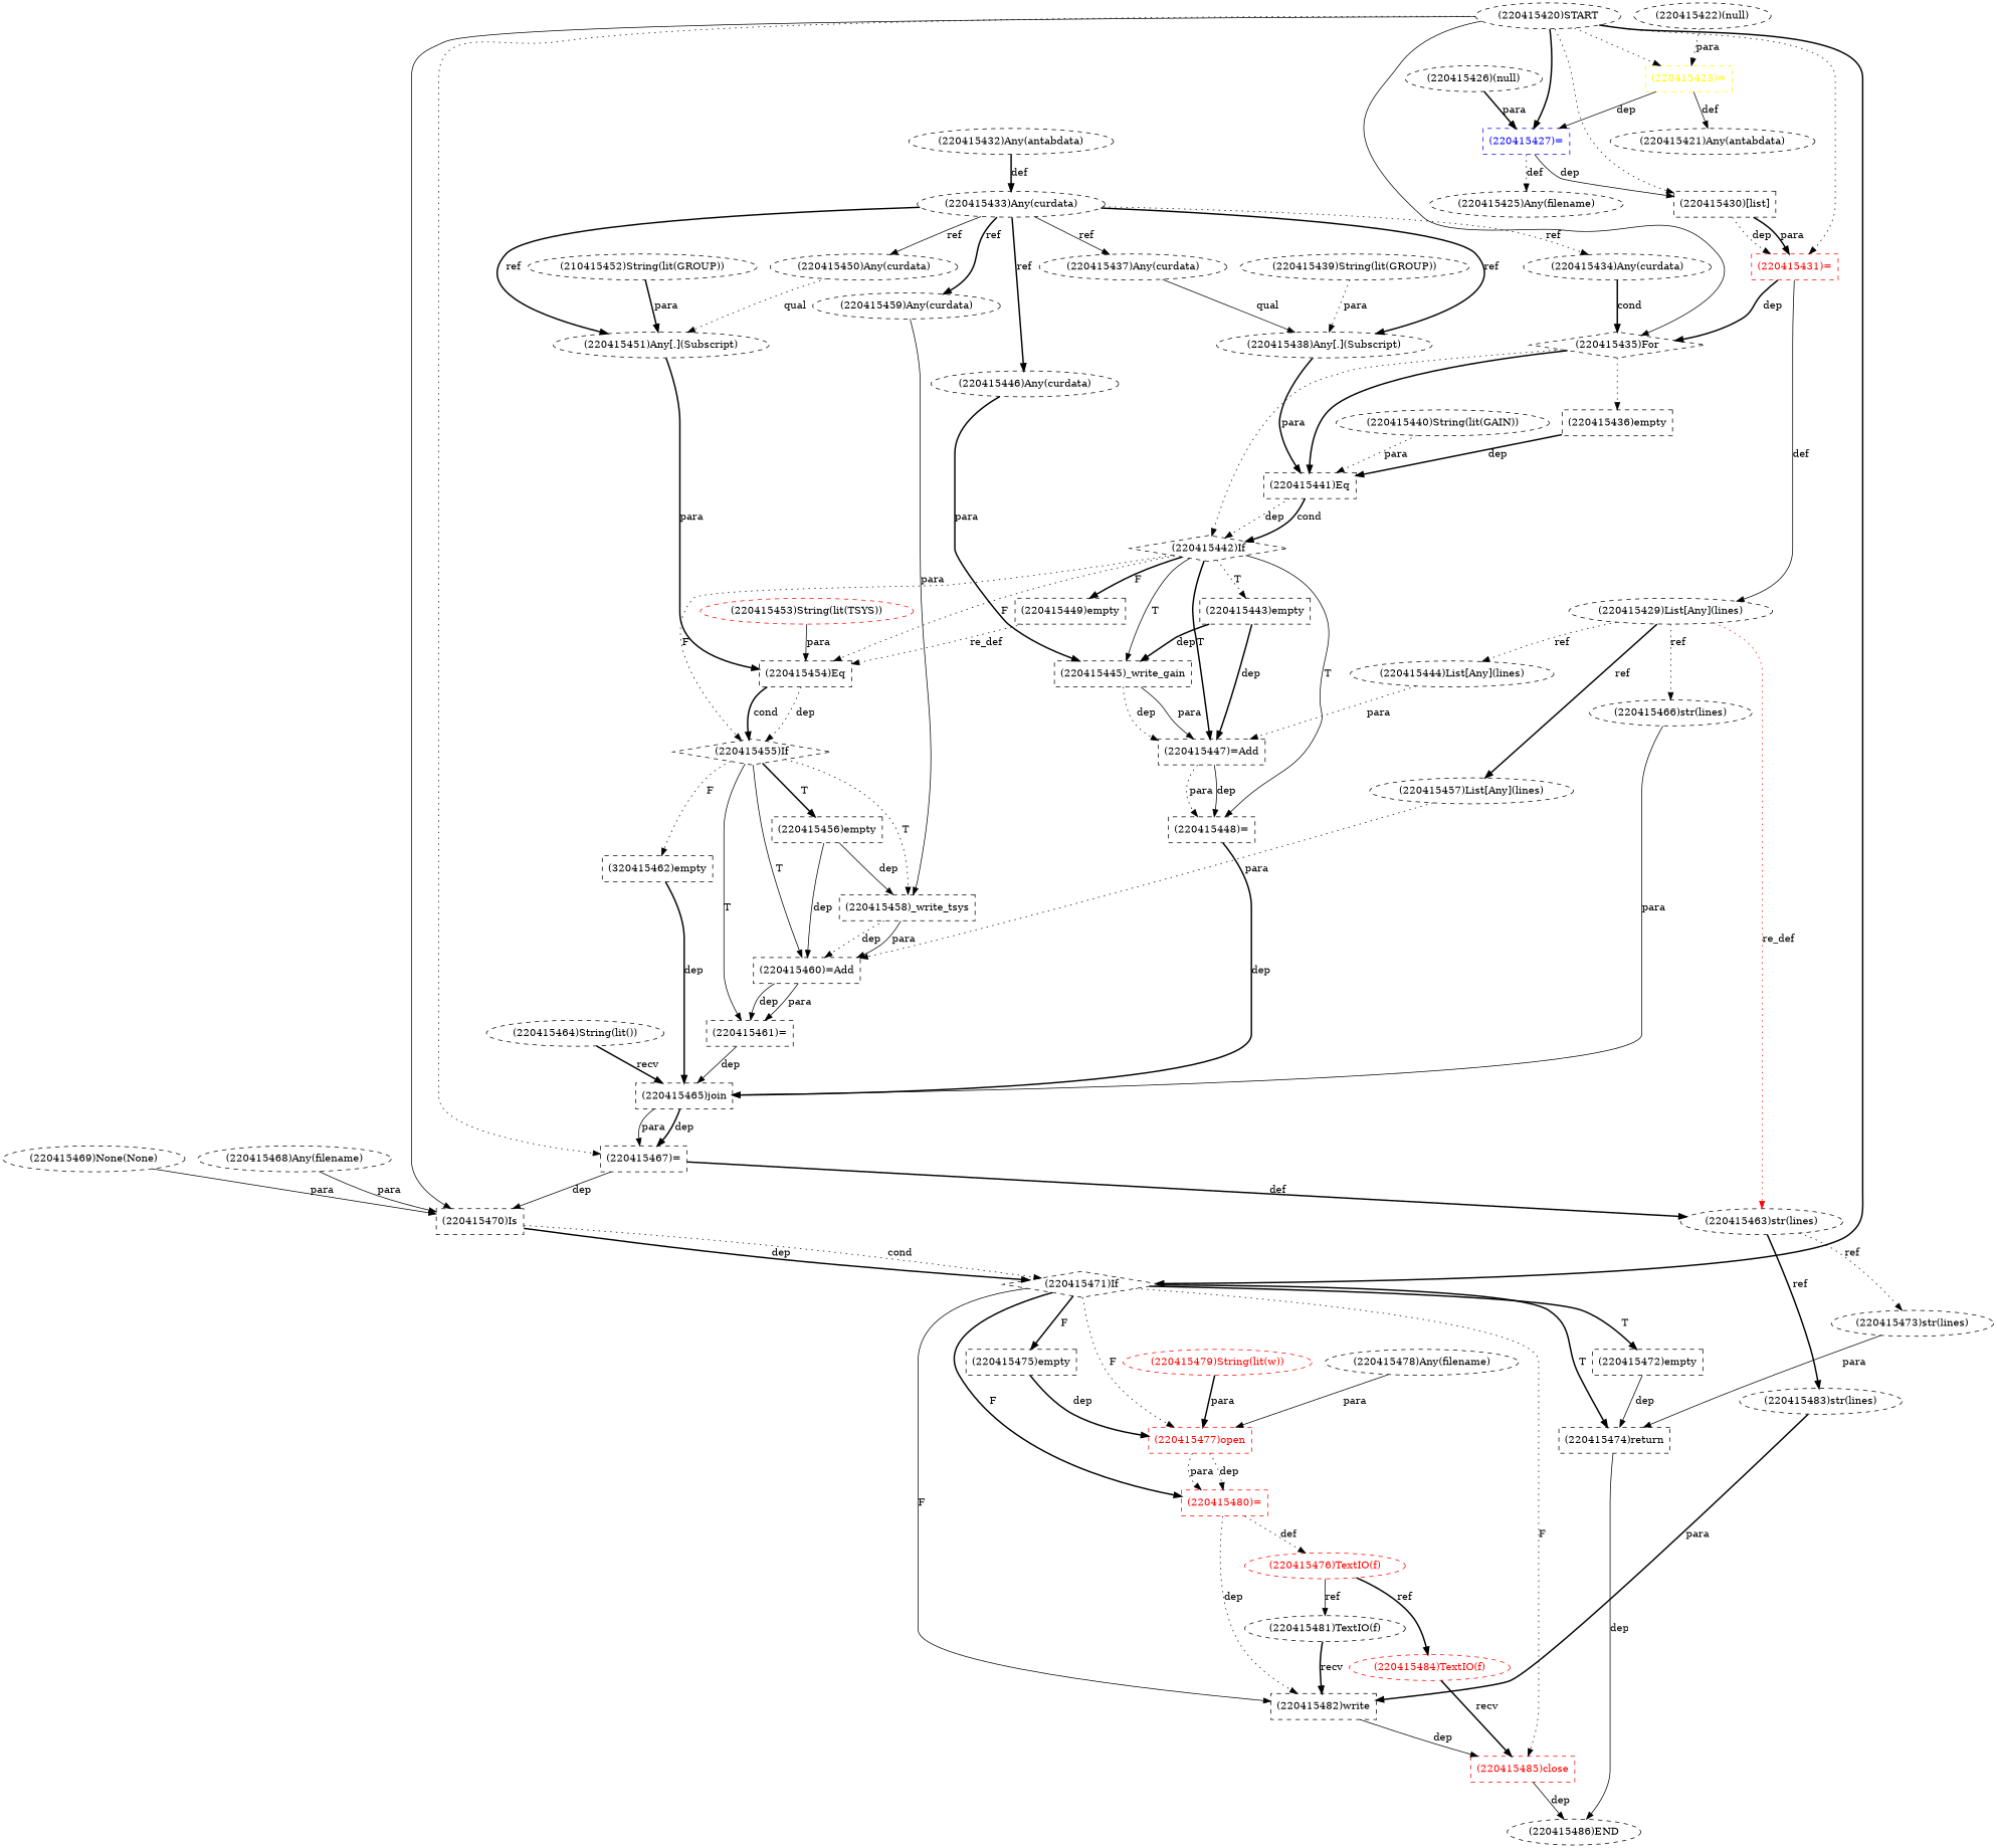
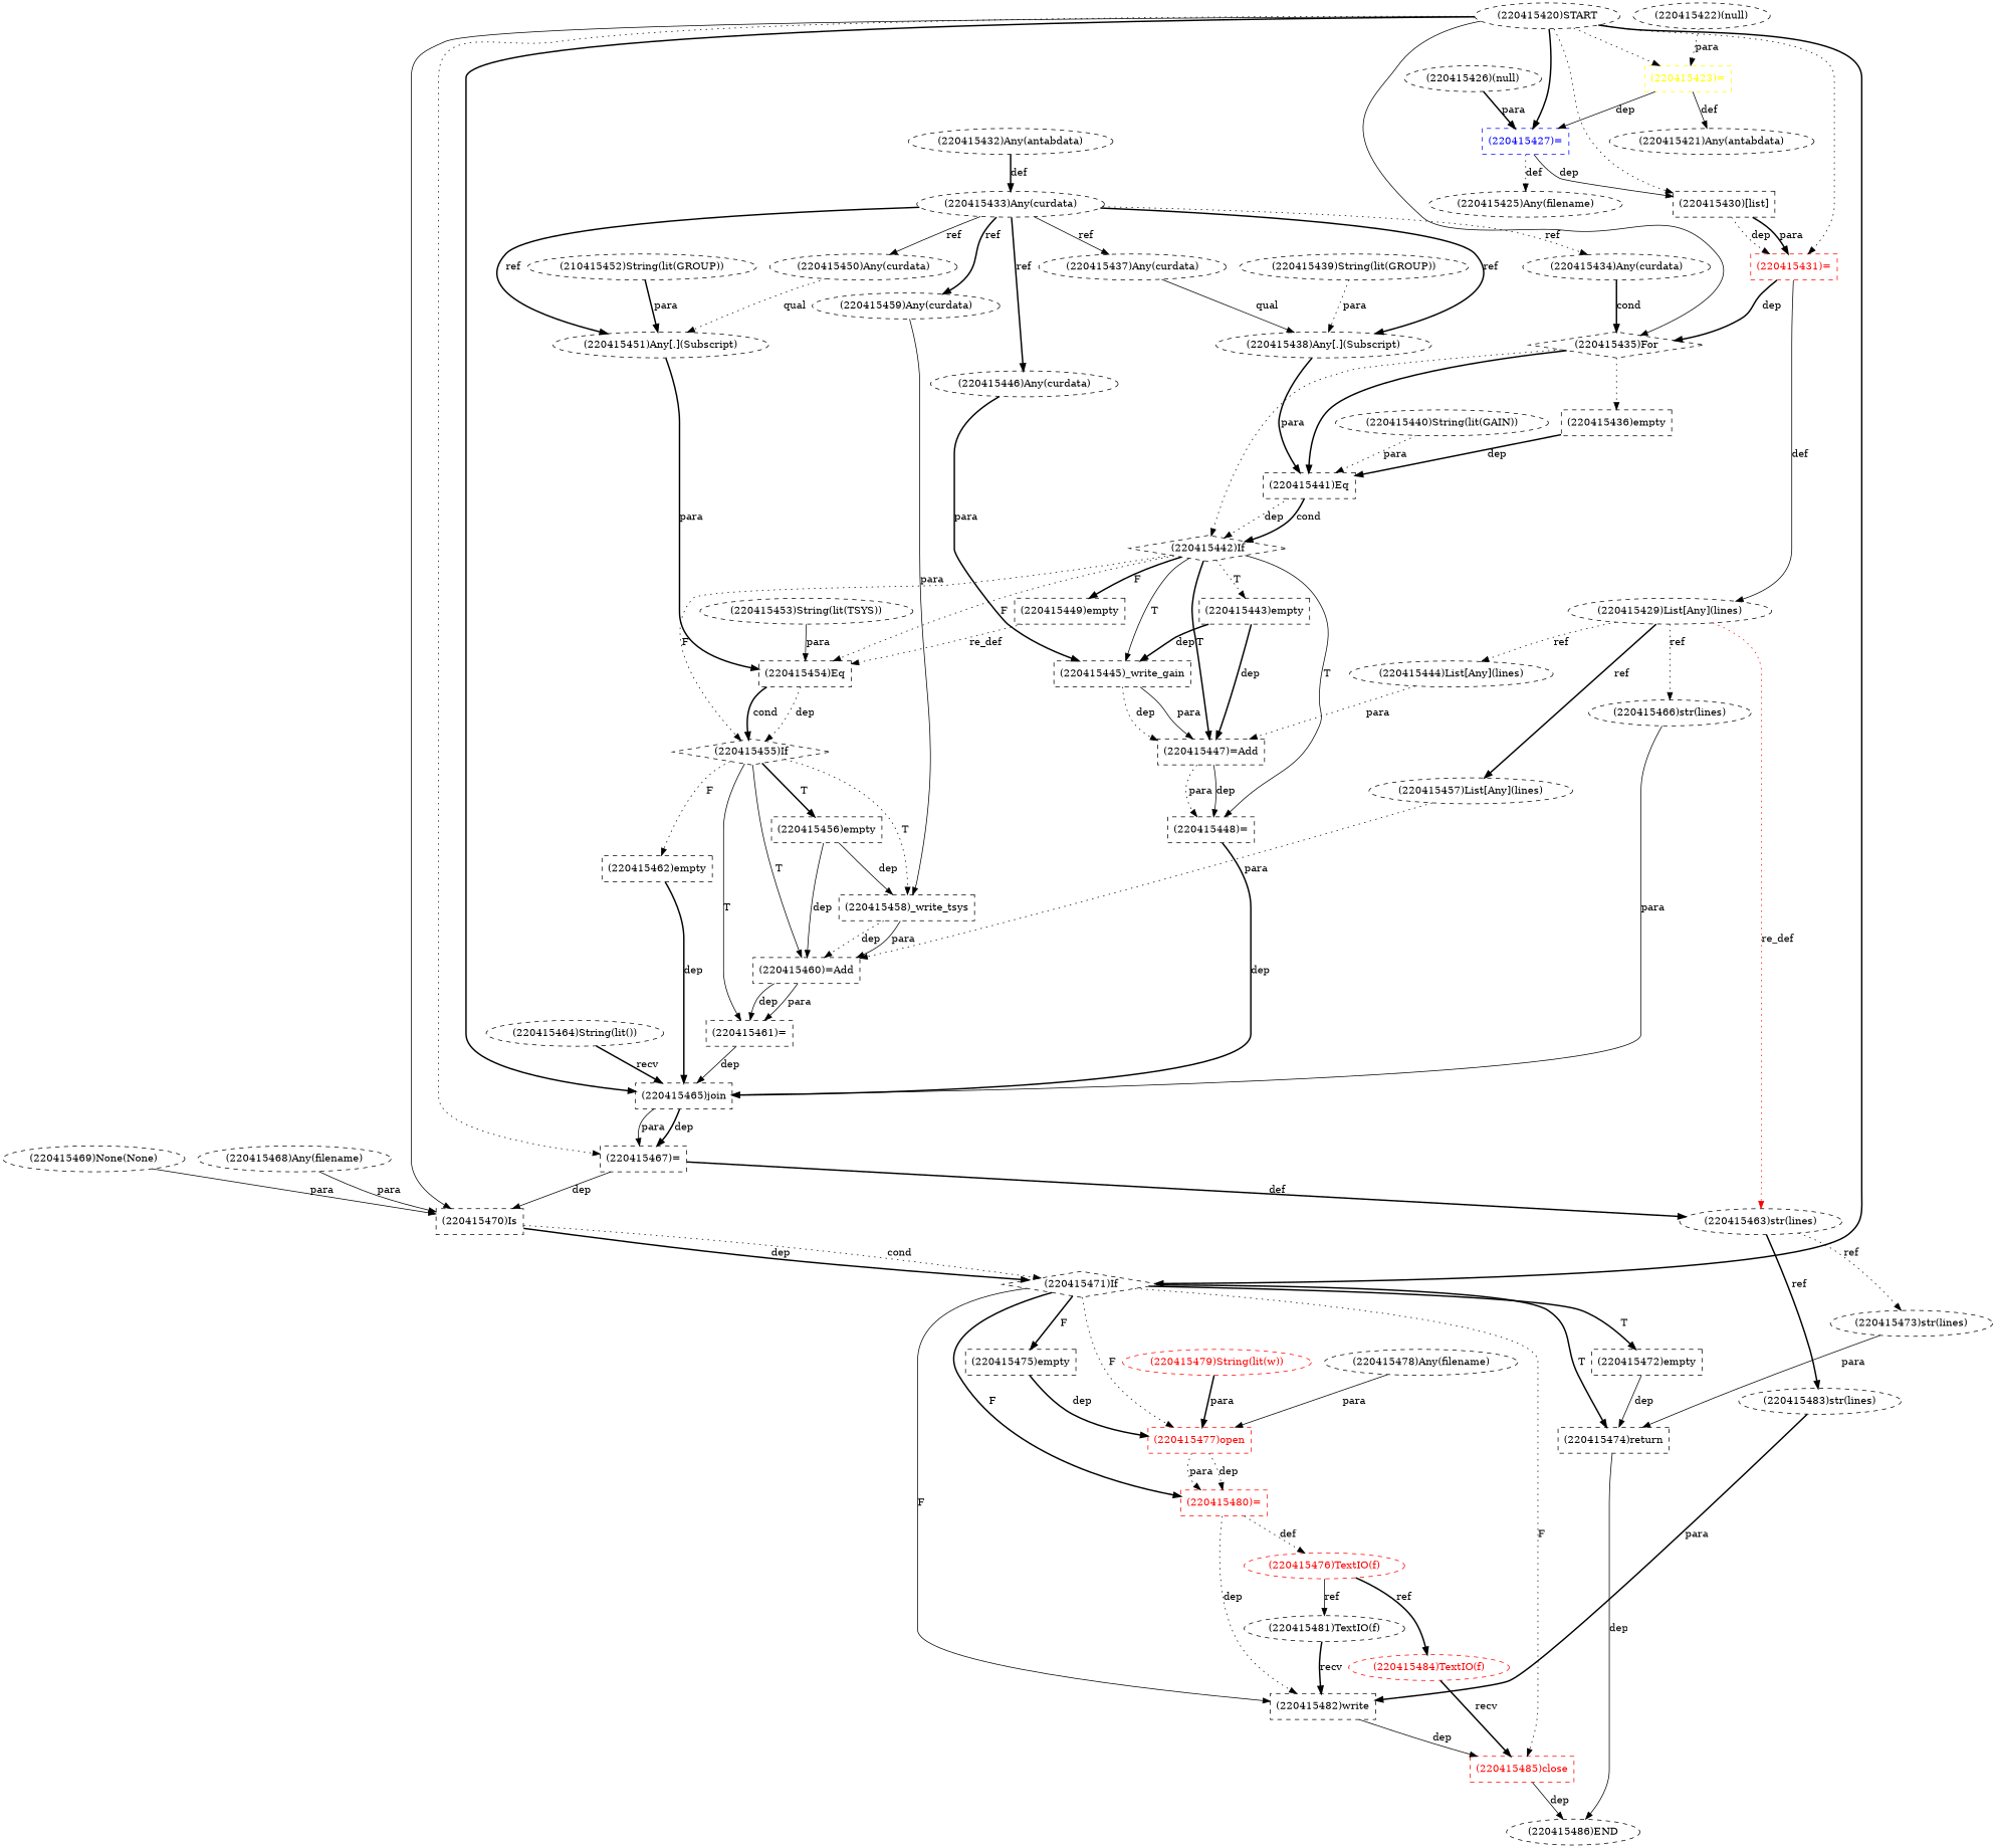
  digraph {
    node [shape=ellipse style=dashed]
    edge [style=bold]
    n1 [label="(220415447)=Add" shape=box]
    n2 [label="(220415448)=" shape=box]
    n3 [label="(220415465)join" shape=box]
    n4 [label="(220415466)str(lines)"]
    n5 [color=black fontcolor=black label="(220415467)=" shape=box]
    n6 [label="(220415420)START" shape=""]
    n7 [color=blue fontcolor=blue label="(220415427)=" shape=box]
    n8 [label="(220415471)If" shape=diamond]
    n9 [label="(220415470)Is" shape=box]
    n10 [color=red fontcolor=red label="(220415431)=" shape=box]
    n11 [label="(220415435)For" shape=diamond]
    n12 [label="(220415430)[list]" shape=box]
    n13 [color=yellow fontcolor=yellow label="(220415423)=" shape=box]
    n14 [label="(220415425)Any(filename)"]
    n15 [label="(220415482)write" shape=box]
    n16 [color=red fontcolor=red label="(220415485)close" shape=box]
    n17 [color=red fontcolor=red label="(220415477)open" shape=box]
    n18 [color=red fontcolor=red label="(220415480)=" shape=box]
    n19 [label="(220415475)empty" shape=box]
    n20 [label="(220415472)empty" shape=box]
    n21 [label="(220415474)return" shape=box]
    n22 [label="(220415429)List[Any](lines)"]
    n23 [label="(220415463)str(lines)"]
    n24 [label="(220415441)Eq" shape=box]
    n25 [label="(220415442)If" shape=diamond]
    n26 [label="(220415436)empty" shape=box]
    n27 [label="(220415421)Any(antabdata)"]
    n28 [label="(220415481)TextIO(f)"]
    n29 [label="(220415461)=" shape=box]
    n30 [label="(220415486)END" shape=""]
    n31 [label="(220415440)String(lit(GAIN))"]
    n32 [color=red fontcolor=red label="(220415479)String(lit(w))"]
-   n33 [label="(220415453)String(lit(TSYS))" color=red]
+   n33 [label="(220415453)String(lit(TSYS))"]
    n34 [label="(220415454)Eq" shape=box]
    n35 [label="(220415455)If" shape=diamond]
    n36 [color=red fontcolor=red label="(220415476)TextIO(f)"]
    n37 [label="(220415460)=Add" shape=box]
    n38 [label="(220415444)List[Any](lines)"]
    n39 [label="(220415457)List[Any](lines)"]
    n40 [label="(220415443)empty" shape=box]
    n41 [label="(220415445)_write_gain" shape=box]
    n42 [label="(220415473)str(lines)"]
    n43 [label="(220415483)str(lines)"]
    n44 [label="(220415433)Any(curdata)"]
    n45 [label="(220415434)Any(curdata)"]
    n46 [label="(220415459)Any(curdata)"]
    n47 [label="(220415446)Any(curdata)"]
    n48 [label="(220415437)Any(curdata)"]
    n49 [label="(220415451)Any[.](Subscript)"]
    n50 [label="(220415450)Any(curdata)"]
    n51 [label="(220415438)Any[.](Subscript)"]
    n52 [label="(220415458)_write_tsys" shape=box]
    n53 [label="(210415452)String(lit(GROUP))"]
    n54 [label="(220415449)empty" shape=box]
    n55 [label="(220415464)String(lit())"]
-   n56 [label="(320415462)empty" shape=box]
+   n56 [label="(220415462)empty" shape=box]
    n57 [label="(220415456)empty" shape=box]
    n58 [label="(220415439)String(lit(GROUP))"]
    n59 [color=red fontcolor=red label="(220415484)TextIO(f)"]
    n60 [label="(220415422)(null)"]
    n61 [label="(220415432)Any(antabdata)"]
    n62 [label="(220415426)(null)"]
    n63 [label="(220415478)Any(filename)"]
    n64 [label="(220415469)None(None)"]
    n65 [label="(220415468)Any(filename)"]
    n1 -> n2 [label=dep style=solid]
    n1 -> n2 [label=para style=dotted]
    n2 -> n3 [label=dep]
    n3 -> n5 [label=dep]
    n3 -> n5 [label=para style=solid]
    n4 -> n3 [label=para style=solid]
    n5 -> n9 [label=dep style=solid]
    n5 -> n23 [label=def]
+   n6 -> n3
    n6 -> n5 [style=dotted]
    n6 -> n7
    n6 -> n8
    n6 -> n9 [style=solid]
    n6 -> n10 [style=dotted]
    n6 -> n11 [style=solid]
    n6 -> n12 [style=dotted]
    n6 -> n13 [style=dotted]
    n7 -> n12 [label=dep style=solid]
    n7 -> n14 [label=def style=dotted]
    n8 -> n15 [label=F style=solid]
    n8 -> n16 [label=F style=dotted]
    n8 -> n17 [label=F style=dotted]
    n8 -> n18 [label=F]
    n8 -> n19 [label=F]
    n8 -> n20 [label=T]
    n8 -> n21 [label=T]
    n9 -> n8 [label=dep]
    n9 -> n8 [label=cond style=dotted]
    n10 -> n11 [label=dep]
    n10 -> n22 [label=def style=solid]
    n11 -> n24
    n11 -> n25 [style=dotted]
    n11 -> n26 [style=dotted]
    n12 -> n10 [label=dep style=dotted]
    n12 -> n10 [label=para]
    n13 -> n7 [label=dep style=solid]
    n13 -> n27 [label=def style=solid]
    n15 -> n16 [label=dep style=solid]
    n16 -> n30 [label=dep style=solid]
    n17 -> n18 [label=dep style=dotted]
    n17 -> n18 [label=para style=dotted]
    n18 -> n15 [label=dep style=dotted]
    n18 -> n36 [label=def style=dotted]
    n19 -> n17 [label=dep]
    n20 -> n21 [label=dep style=solid]
    n21 -> n30 [label=dep style=solid]
    n22 -> n4 [label=ref style=dotted]
    n22 -> n23 [color=red label=re_def style=dotted]
    n22 -> n38 [label=ref style=dotted]
    n22 -> n39 [label=ref]
    n23 -> n42 [label=ref style=dotted]
    n23 -> n43 [label=ref]
    n24 -> n25 [label=dep style=dotted]
    n24 -> n25 [label=cond]
    n25 -> n1 [label=T]
    n25 -> n2 [label=T style=solid]
    n25 -> n34 [label=F style=dotted]
    n25 -> n35 [label=F style=dotted]
    n25 -> n40 [label=T style=dotted]
    n25 -> n41 [label=T style=solid]
    n25 -> n54 [label=F]
    n26 -> n24 [label=dep]
    n28 -> n15 [label=recv]
    n29 -> n3 [label=dep style=solid]
    n31 -> n24 [label=para style=dotted]
    n32 -> n17 [label=para]
    n33 -> n34 [label=para style=solid]
    n34 -> n35 [label=dep style=dotted]
    n34 -> n35 [label=cond]
    n35 -> n29 [label=T style=solid]
    n35 -> n37 [label=T style=solid]
    n35 -> n52 [label=T style=dotted]
    n35 -> n56 [label=F style=dotted]
    n35 -> n57 [label=T]
    n36 -> n28 [label=ref style=solid]
    n36 -> n59 [label=ref]
    n37 -> n29 [label=dep style=solid]
    n37 -> n29 [label=para style=solid]
    n38 -> n1 [label=para style=dotted]
    n39 -> n37 [label=para style=dotted]
    n40 -> n1 [label=dep]
    n40 -> n41 [label=dep]
    n41 -> n1 [label=dep style=dotted]
    n41 -> n1 [label=para style=solid]
    n42 -> n21 [label=para style=solid]
    n43 -> n15 [label=para]
    n44 -> n45 [label=ref style=dotted]
    n44 -> n46 [label=ref]
    n44 -> n47 [label=ref]
    n44 -> n48 [label=ref style=solid]
    n44 -> n49 [label=ref]
    n44 -> n50 [label=ref style=solid]
    n44 -> n51 [label=ref]
    n45 -> n11 [label=cond]
    n46 -> n52 [label=para style=solid]
    n47 -> n41 [label=para]
    n48 -> n51 [label=qual style=solid]
    n49 -> n34 [label=para]
    n50 -> n49 [label=qual style=dotted]
    n51 -> n24 [label=para]
    n52 -> n37 [label=dep style=dotted]
    n52 -> n37 [label=para style=solid]
    n53 -> n49 [label=para]
    n54 -> n34 [label=re_def style=dotted]
    n55 -> n3 [label=recv]
    n56 -> n3 [label=dep]
    n57 -> n37 [label=dep style=solid]
    n57 -> n52 [label=dep style=solid]
    n58 -> n51 [label=para style=dotted]
    n59 -> n16 [label=recv]
    n60 -> n13 [label=para style=dotted]
    n61 -> n44 [label=def]
    n62 -> n7 [label=para]
    n63 -> n17 [label=para style=solid]
    n64 -> n9 [label=para style=solid]
    n65 -> n9 [label=para style=solid]
  }
